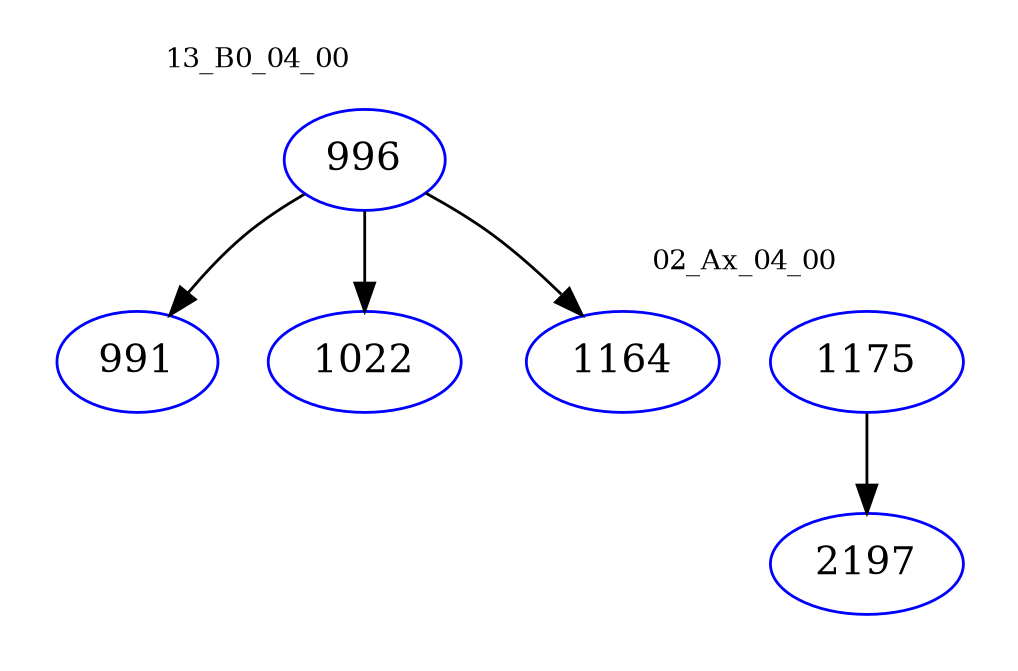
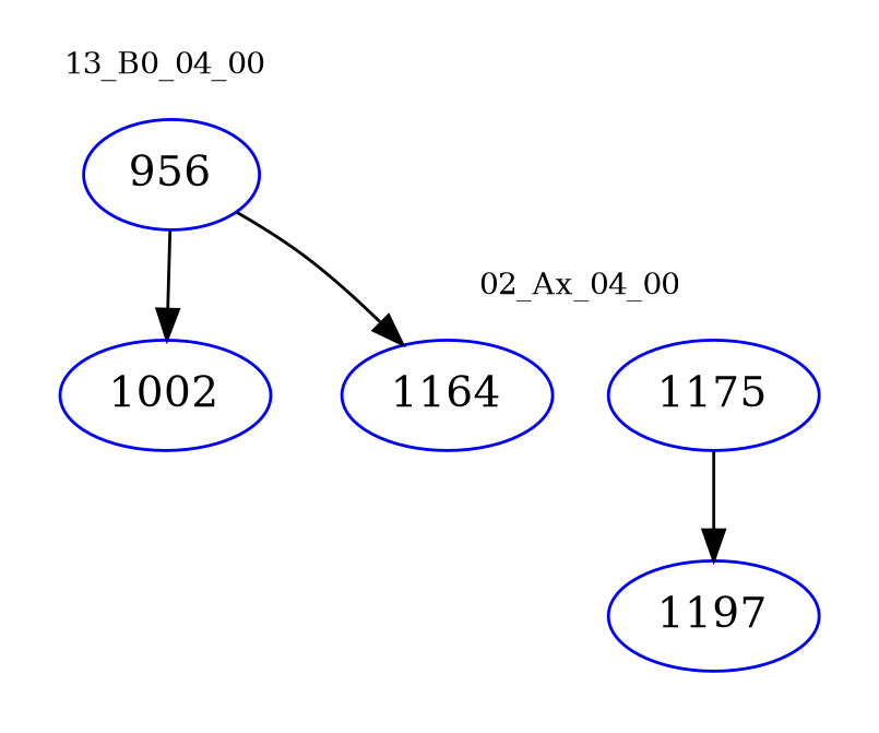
  digraph {
    node [color=blue]
    edge [color=black]
    n1 [label=1175]
    n2 [label=1164]
-   n3 [label=2197]
-   n4 [label=996]
-   n5 [label=991]
-   n6 [label=1022]
+   n3 [label=1197]
+   n4 [label=956]
+   n6 [label=1002]
    subgraph cluster_1 {
      color=white
      fontsize=10
      label="02_Ax_04_00"
      n1
      n2
      n3
    }
    subgraph cluster_2 {
      color=white
      fontsize=10
      label="13_B0_04_00"
      n4
-     n5
      n6
    }
    n1 -> n3
    n4 -> n2
-   n4 -> n5
    n4 -> n6
  }
